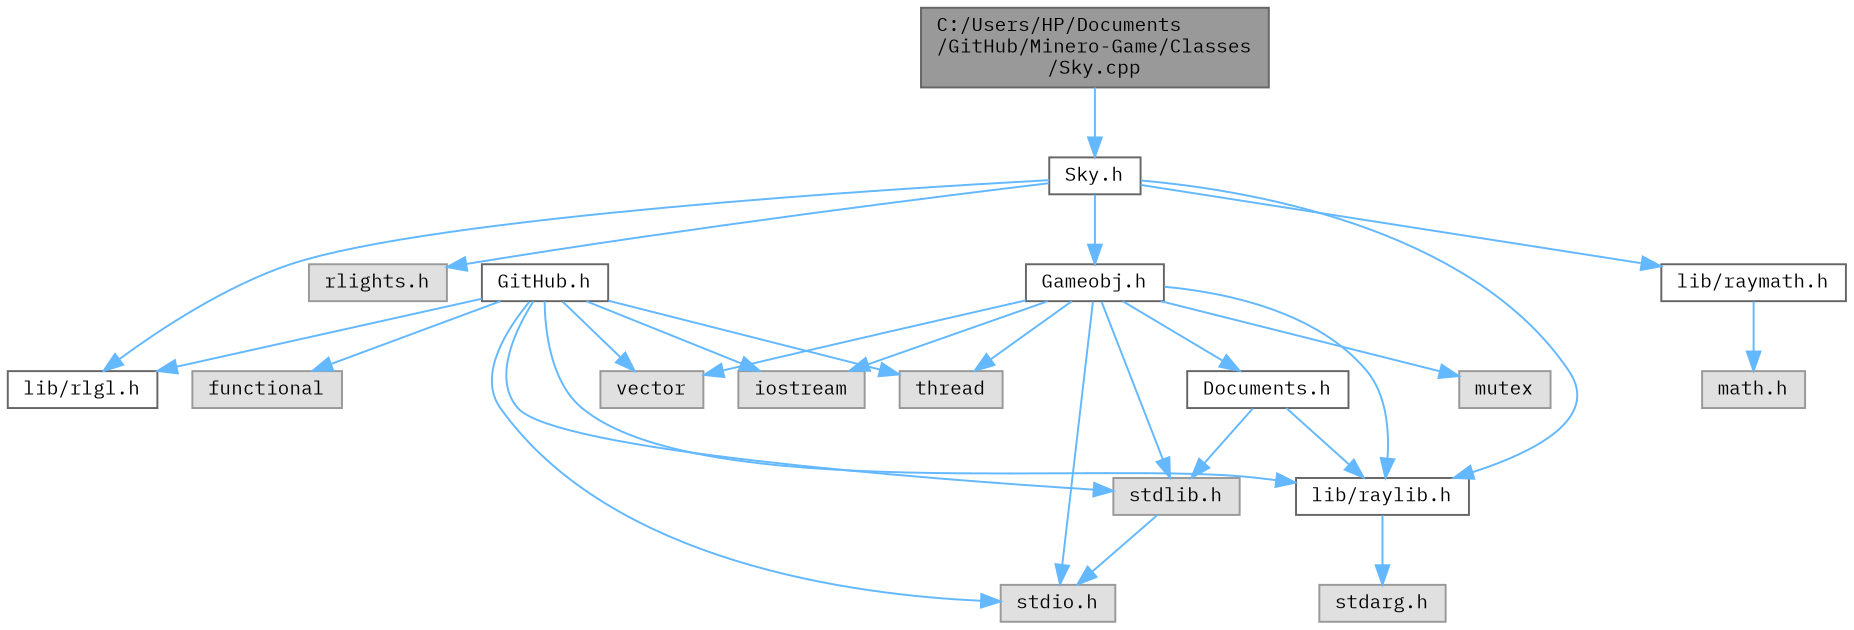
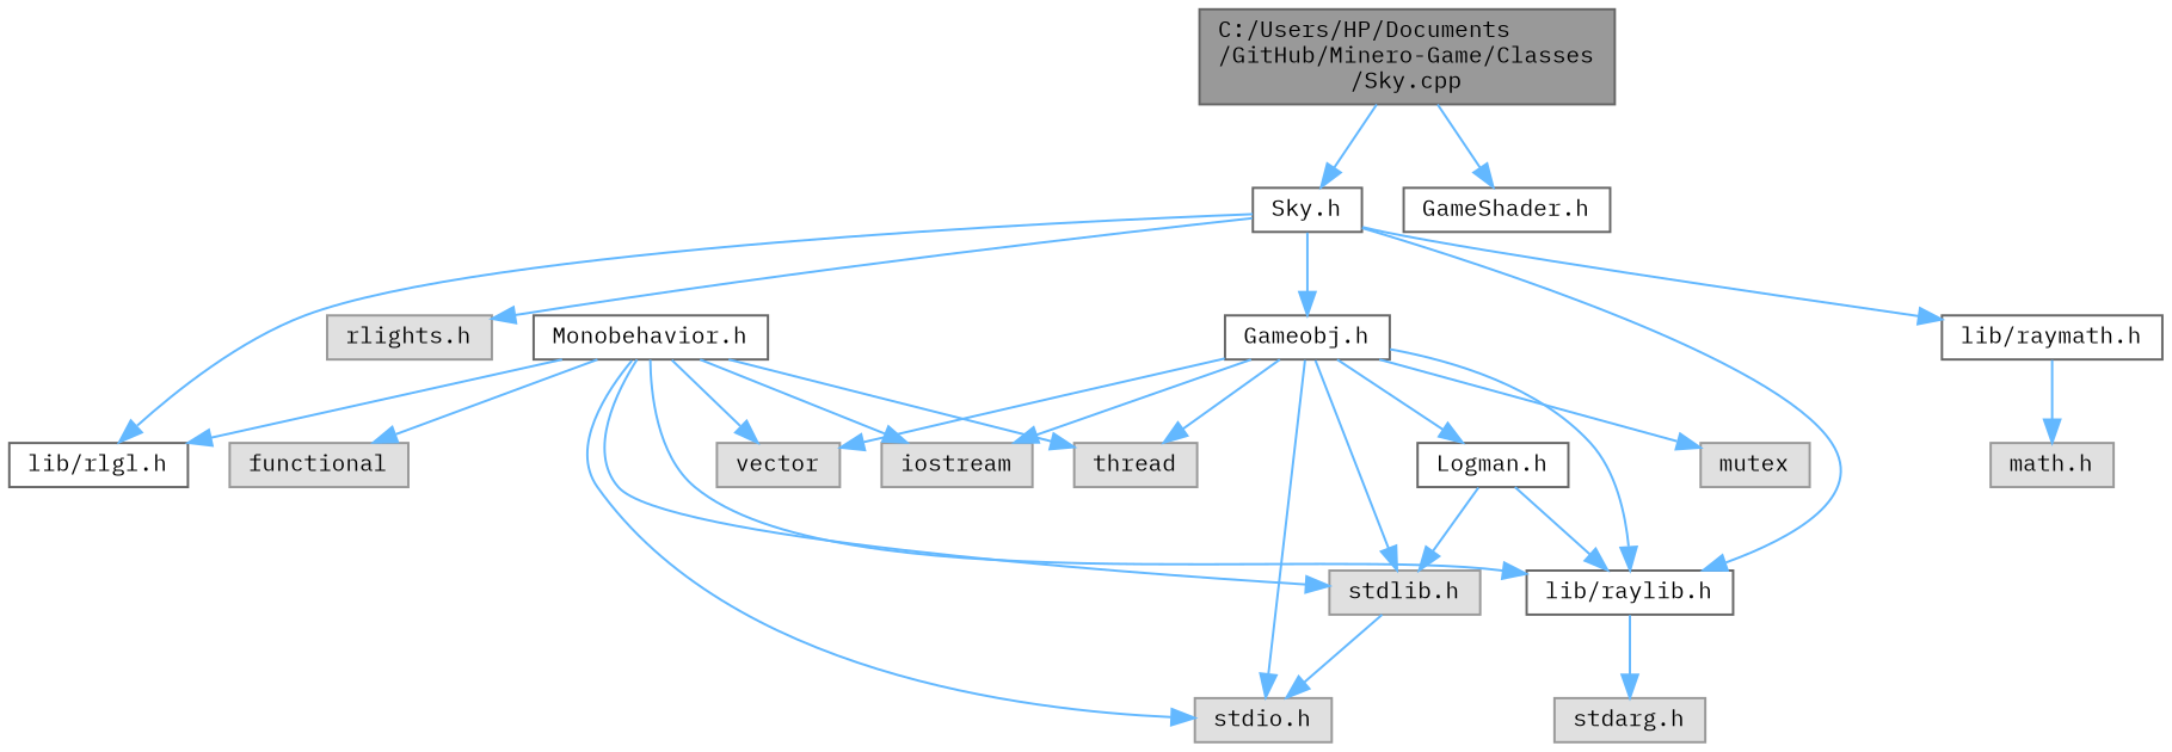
  digraph {
    fontname="IBM Plex Mono"
    node [color=grey60 fillcolor="#E0E0E0" fontname="IBM Plex Mono" fontsize=10 shape=box style=filled]
    edge [color=steelblue1 fontname="IBM Plex Mono" fontsize=10 labelfontname=Helvetica labelfontsize=10 style=solid]
    n1 [color=gray40 fillcolor=grey60 fontcolor=black height=0.2 label="C:/Users/HP/Documents\l/GitHub/Minero-Game/Classes\l/Sky.cpp" width=0.4]
    n2 [color=grey40 fillcolor=white height=0.2 label="Sky.h" width=0.4]
+   n3 [color=grey40 fillcolor=white height=0.2 label="GameShader.h" width=0.4]
    n4 [color=grey40 fillcolor=white height=0.2 label="lib/raylib.h" width=0.4]
    n5 [color=grey40 fillcolor=white height=0.2 label="lib/rlgl.h" width=0.4]
    n6 [color=grey40 fillcolor=white height=0.2 label="lib/raymath.h" width=0.4]
    n7 [color=grey40 fillcolor=white height=0.2 label="Gameobj.h" width=0.4]
    n8 [height=0.2 label="rlights.h" width=0.4]
    n9 [height=0.2 label="stdarg.h" width=0.4]
    n10 [height=0.2 label="math.h" width=0.4]
    n11 [height=0.2 label="stdio.h" width=0.4]
    n12 [height=0.2 label="stdlib.h" width=0.4]
    n13 [height=0.2 label=thread width=0.4]
    n14 [height=0.2 label=vector width=0.4]
-   n15 [color=grey40 fillcolor=white height=0.2 label="Documents.h" width=0.4]
+   n15 [color=grey40 fillcolor=white height=0.2 label="Logman.h" width=0.4]
    n16 [height=0.2 label=mutex width=0.4]
    n17 [height=0.2 label=iostream width=0.4]
-   n18 [color=grey40 fillcolor=white height=0.2 label="GitHub.h" width=0.4]
+   n18 [color=grey40 fillcolor=white height=0.2 label="Monobehavior.h" width=0.4]
    n19 [height=0.2 label=functional width=0.4]
    n1 -> n2
+   n1 -> n3
    n2 -> n4
    n2 -> n5
    n2 -> n6
    n2 -> n7
    n2 -> n8
    n4 -> n9
    n6 -> n10
    n7 -> n4
    n7 -> n11
    n7 -> n12
    n7 -> n13
    n7 -> n14
    n7 -> n15
    n7 -> n16
    n7 -> n17
    n12 -> n11
    n15 -> n4
    n15 -> n12
    n18 -> n4
    n18 -> n5
    n18 -> n11
    n18 -> n12
    n18 -> n13
    n18 -> n14
    n18 -> n17
    n18 -> n19
  }
